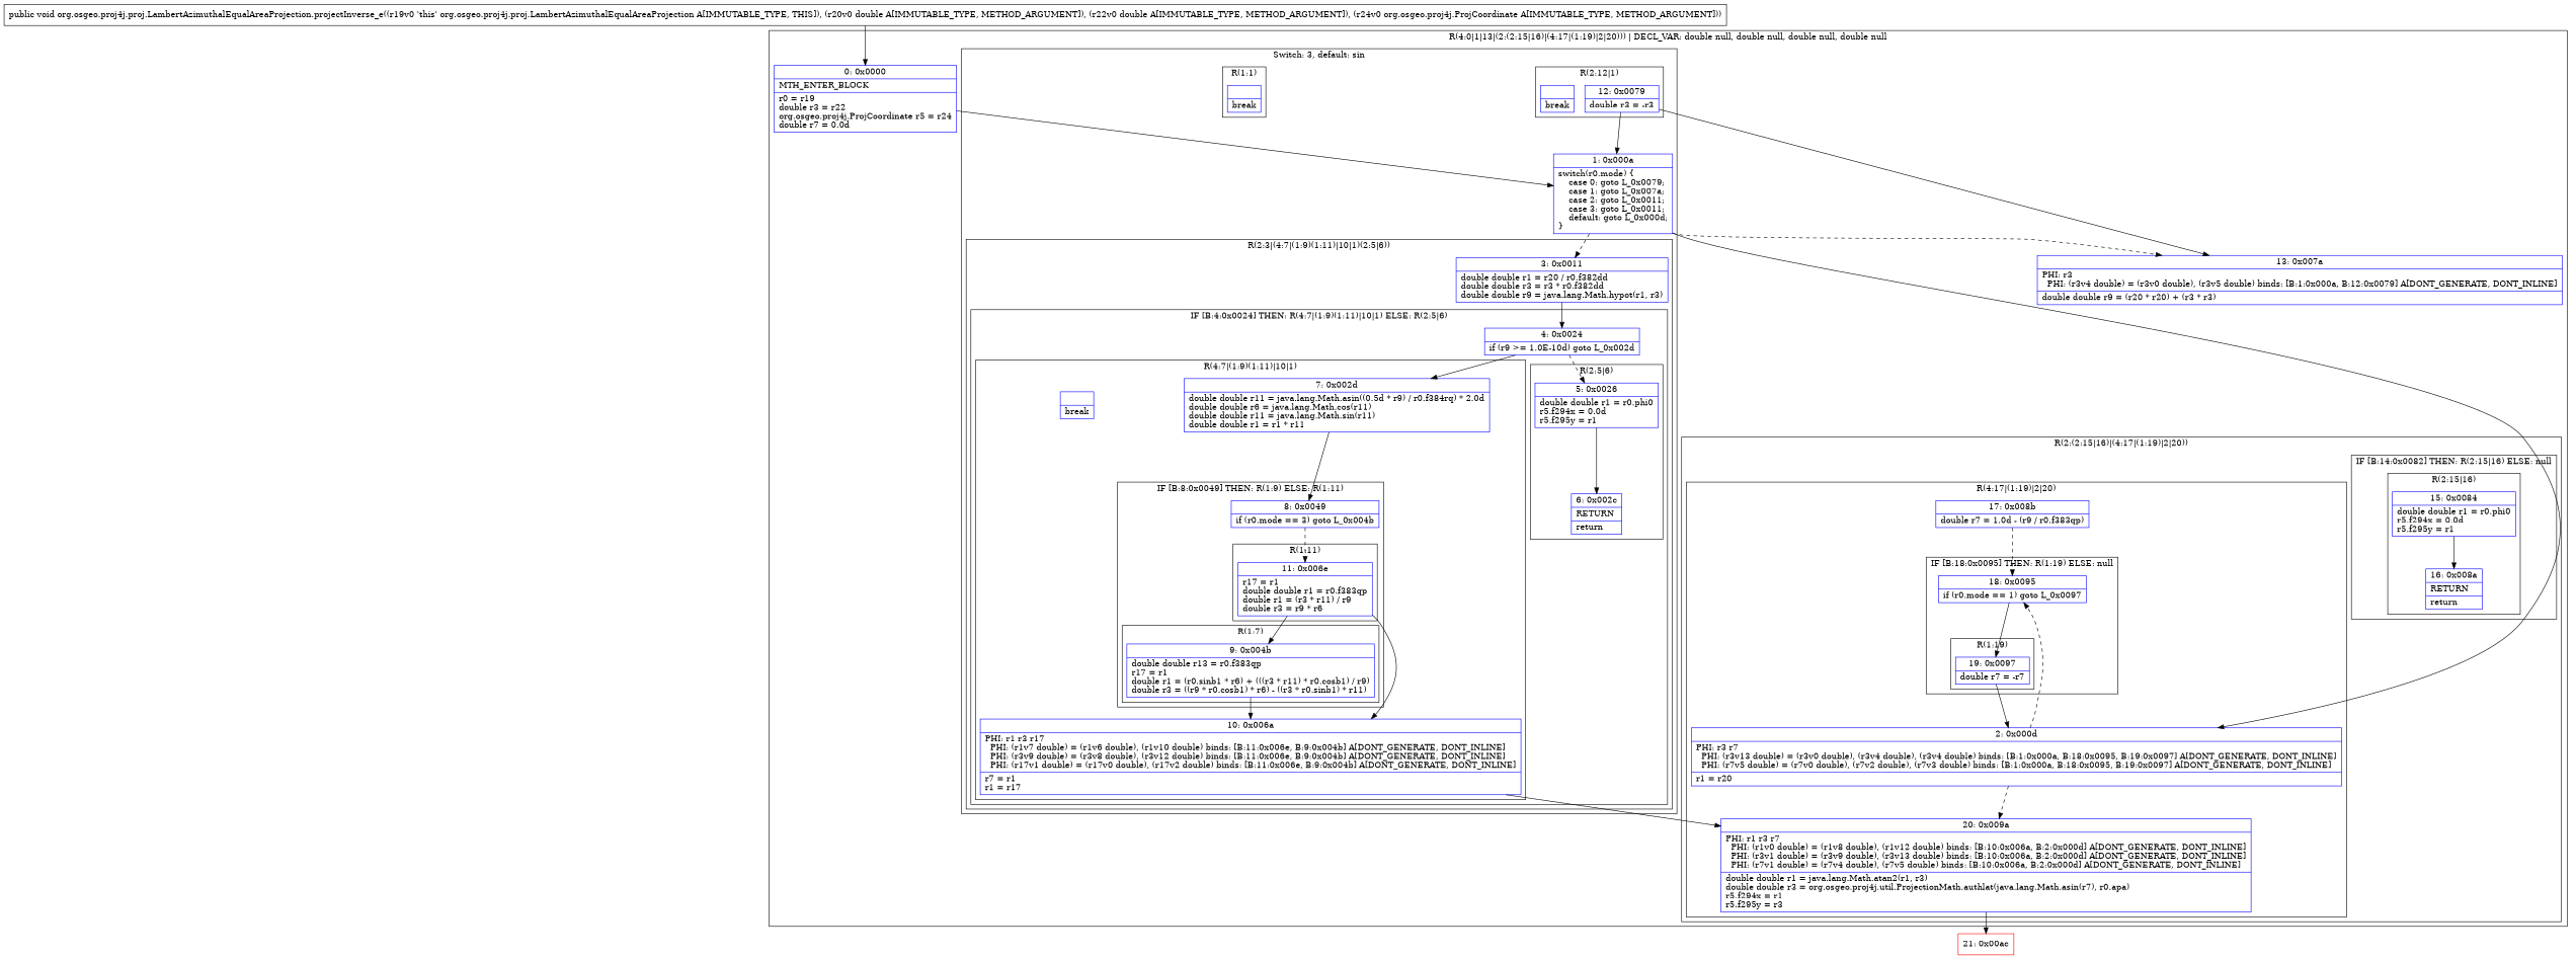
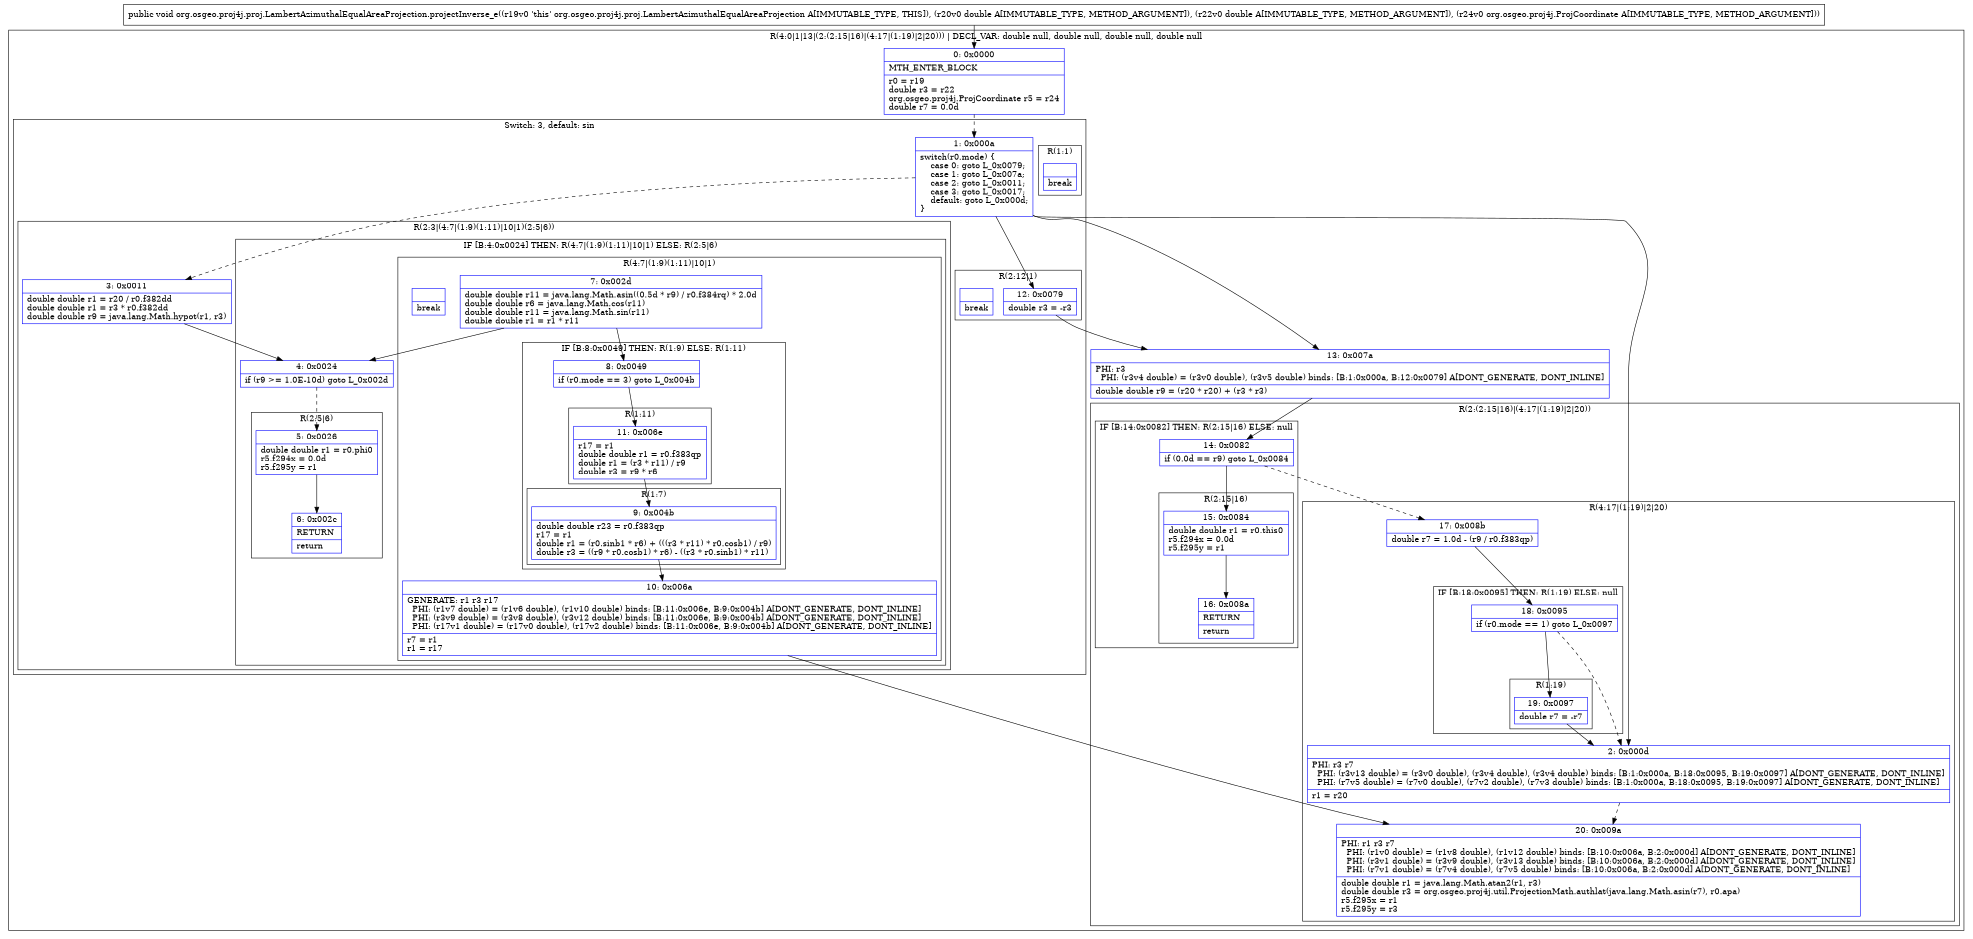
  digraph {
    node [color=blue shape=record]
    n1 [label="{12\:\ 0x0079|double r3 = \-r3\l}"]
    n2 [label="{|break\l}"]
    n3 [label="{|break\l}"]
-   n4 [label="{9\:\ 0x004b|double double r13 = r0.f383qp\lr17 = r1\ldouble r1 = (r0.sinb1 * r6) + (((r3 * r11) * r0.cosb1) \/ r9)\ldouble r3 = ((r9 * r0.cosb1) * r6) \- ((r3 * r0.sinb1) * r11)\l}"]
+   n4 [label="{9\:\ 0x004b|double double r23 = r0.f383qp\lr17 = r1\ldouble r1 = (r0.sinb1 * r6) + (((r3 * r11) * r0.cosb1) \/ r9)\ldouble r3 = ((r9 * r0.cosb1) * r6) \- ((r3 * r0.sinb1) * r11)\l}"]
    n5 [label="{11\:\ 0x006e|r17 = r1\ldouble double r1 = r0.f383qp\ldouble r1 = (r3 * r11) \/ r9\ldouble r3 = r9 * r6\l}"]
    n6 [label="{8\:\ 0x0049|if (r0.mode == 3) goto L_0x004b\l}"]
    n7 [label="{7\:\ 0x002d|double double r11 = java.lang.Math.asin((0.5d * r9) \/ r0.f384rq) * 2.0d\ldouble double r6 = java.lang.Math.cos(r11)\ldouble double r11 = java.lang.Math.sin(r11)\ldouble double r1 = r1 * r11\l}"]
-   n8 [label="{10\:\ 0x006a|PHI: r1 r3 r17 \l  PHI: (r1v7 double) = (r1v6 double), (r1v10 double) binds: [B:11:0x006e, B:9:0x004b] A[DONT_GENERATE, DONT_INLINE]\l  PHI: (r3v9 double) = (r3v8 double), (r3v12 double) binds: [B:11:0x006e, B:9:0x004b] A[DONT_GENERATE, DONT_INLINE]\l  PHI: (r17v1 double) = (r17v0 double), (r17v2 double) binds: [B:11:0x006e, B:9:0x004b] A[DONT_GENERATE, DONT_INLINE]\l|r7 = r1\lr1 = r17\l}"]
+   n8 [label="{10\:\ 0x006a|GENERATE: r1 r3 r17 \l  PHI: (r1v7 double) = (r1v6 double), (r1v10 double) binds: [B:11:0x006e, B:9:0x004b] A[DONT_GENERATE, DONT_INLINE]\l  PHI: (r3v9 double) = (r3v8 double), (r3v12 double) binds: [B:11:0x006e, B:9:0x004b] A[DONT_GENERATE, DONT_INLINE]\l  PHI: (r17v1 double) = (r17v0 double), (r17v2 double) binds: [B:11:0x006e, B:9:0x004b] A[DONT_GENERATE, DONT_INLINE]\l|r7 = r1\lr1 = r17\l}"]
    n9 [label="{|break\l}"]
    n10 [label="{5\:\ 0x0026|double double r1 = r0.phi0\lr5.f294x = 0.0d\lr5.f295y = r1\l}"]
    n11 [label="{6\:\ 0x002c|RETURN\l|return\l}"]
    n12 [label="{4\:\ 0x0024|if (r9 \>= 1.0E\-10d) goto L_0x002d\l}"]
-   n13 [label="{3\:\ 0x0011|double double r1 = r20 \/ r0.f382dd\ldouble double r3 = r3 * r0.f382dd\ldouble double r9 = java.lang.Math.hypot(r1, r3)\l}"]
-   n14 [label="{1\:\ 0x000a|switch(r0.mode) \{\l    case 0: goto L_0x0079;\l    case 1: goto L_0x007a;\l    case 2: goto L_0x0011;\l    case 3: goto L_0x0011;\l    default: goto L_0x000d;\l\}\l}"]
-   n15 [label="{15\:\ 0x0084|double double r1 = r0.phi0\lr5.f294x = 0.0d\lr5.f295y = r1\l}"]
+   n13 [label="{3\:\ 0x0011|double double r1 = r20 \/ r0.f382dd\ldouble double r1 = r3 * r0.f382dd\ldouble double r9 = java.lang.Math.hypot(r1, r3)\l}"]
+   n14 [label="{1\:\ 0x000a|switch(r0.mode) \{\l    case 0: goto L_0x0079;\l    case 1: goto L_0x007a;\l    case 2: goto L_0x0011;\l    case 3: goto L_0x0017;\l    default: goto L_0x000d;\l\}\l}"]
+   n15 [label="{15\:\ 0x0084|double double r1 = r0.this0\lr5.f294x = 0.0d\lr5.f295y = r1\l}"]
    n16 [label="{16\:\ 0x008a|RETURN\l|return\l}"]
+   n17 [label="{14\:\ 0x0082|if (0.0d == r9) goto L_0x0084\l}"]
    n18 [label="{19\:\ 0x0097|double r7 = \-r7\l}"]
    n19 [label="{18\:\ 0x0095|if (r0.mode == 1) goto L_0x0097\l}"]
    n20 [label="{17\:\ 0x008b|double r7 = 1.0d \- (r9 \/ r0.f383qp)\l}"]
    n21 [label="{2\:\ 0x000d|PHI: r3 r7 \l  PHI: (r3v13 double) = (r3v0 double), (r3v4 double), (r3v4 double) binds: [B:1:0x000a, B:18:0x0095, B:19:0x0097] A[DONT_GENERATE, DONT_INLINE]\l  PHI: (r7v5 double) = (r7v0 double), (r7v2 double), (r7v3 double) binds: [B:1:0x000a, B:18:0x0095, B:19:0x0097] A[DONT_GENERATE, DONT_INLINE]\l|r1 = r20\l}"]
-   n22 [label="{20\:\ 0x009a|PHI: r1 r3 r7 \l  PHI: (r1v0 double) = (r1v8 double), (r1v12 double) binds: [B:10:0x006a, B:2:0x000d] A[DONT_GENERATE, DONT_INLINE]\l  PHI: (r3v1 double) = (r3v9 double), (r3v13 double) binds: [B:10:0x006a, B:2:0x000d] A[DONT_GENERATE, DONT_INLINE]\l  PHI: (r7v1 double) = (r7v4 double), (r7v5 double) binds: [B:10:0x006a, B:2:0x000d] A[DONT_GENERATE, DONT_INLINE]\l|double double r1 = java.lang.Math.atan2(r1, r3)\ldouble double r3 = org.osgeo.proj4j.util.ProjectionMath.authlat(java.lang.Math.asin(r7), r0.apa)\lr5.f294x = r1\lr5.f295y = r3\l}"]
+   n22 [label="{20\:\ 0x009a|PHI: r1 r3 r7 \l  PHI: (r1v0 double) = (r1v8 double), (r1v12 double) binds: [B:10:0x006a, B:2:0x000d] A[DONT_GENERATE, DONT_INLINE]\l  PHI: (r3v1 double) = (r3v9 double), (r3v13 double) binds: [B:10:0x006a, B:2:0x000d] A[DONT_GENERATE, DONT_INLINE]\l  PHI: (r7v1 double) = (r7v4 double), (r7v5 double) binds: [B:10:0x006a, B:2:0x000d] A[DONT_GENERATE, DONT_INLINE]\l|double double r1 = java.lang.Math.atan2(r1, r3)\ldouble double r3 = org.osgeo.proj4j.util.ProjectionMath.authlat(java.lang.Math.asin(r7), r0.apa)\lr5.f295x = r1\lr5.f295y = r3\l}"]
    n23 [label="{0\:\ 0x0000|MTH_ENTER_BLOCK\l|r0 = r19\ldouble r3 = r22\lorg.osgeo.proj4j.ProjCoordinate r5 = r24\ldouble r7 = 0.0d\l}"]
    n24 [label="{13\:\ 0x007a|PHI: r3 \l  PHI: (r3v4 double) = (r3v0 double), (r3v5 double) binds: [B:1:0x000a, B:12:0x0079] A[DONT_GENERATE, DONT_INLINE]\l|double double r9 = (r20 * r20) + (r3 * r3)\l}"]
-   n25 [color=red label="{21\:\ 0x00ac}"]
    n26 [label="{public void org.osgeo.proj4j.proj.LambertAzimuthalEqualAreaProjection.projectInverse_e((r19v0 'this' org.osgeo.proj4j.proj.LambertAzimuthalEqualAreaProjection A[IMMUTABLE_TYPE, THIS]), (r20v0 double A[IMMUTABLE_TYPE, METHOD_ARGUMENT]), (r22v0 double A[IMMUTABLE_TYPE, METHOD_ARGUMENT]), (r24v0 org.osgeo.proj4j.ProjCoordinate A[IMMUTABLE_TYPE, METHOD_ARGUMENT])) }" color=""]
    subgraph cluster_1 {
      label="R(4:0|1|13|(2:(2:15|16)|(4:17|(1:19)|2|20))) | DECL_VAR: double null, double null, double null, double null\l"
      n23
      n24
      subgraph cluster_2 {
        label="Switch: 3, default: sin"
        n14
        subgraph cluster_3 {
          label="R(2:12|1)"
          n1
          n2
        }
        subgraph cluster_4 {
          label="R(1:1)"
          n3
        }
        subgraph cluster_5 {
          label="R(2:3|(4:7|(1:9)(1:11)|10|1)(2:5|6))"
          n13
          subgraph cluster_6 {
            label="IF [B:4:0x0024] THEN: R(4:7|(1:9)(1:11)|10|1) ELSE: R(2:5|6)"
            n12
            subgraph cluster_7 {
              label="R(4:7|(1:9)(1:11)|10|1)"
              n7
              n8
              n9
              subgraph cluster_8 {
                label="IF [B:8:0x0049] THEN: R(1:9) ELSE: R(1:11)"
                n6
                subgraph cluster_9 {
                  label="R(1:7)"
                  n4
                }
                subgraph cluster_10 {
                  label="R(1:11)"
                  n5
                }
              }
            }
            subgraph cluster_11 {
              label="R(2:5|6)"
              n10
              n11
            }
          }
        }
      }
      subgraph cluster_12 {
        label="R(2:(2:15|16)|(4:17|(1:19)|2|20))"
        subgraph cluster_13 {
          label="IF [B:14:0x0082] THEN: R(2:15|16) ELSE: null"
+         n17
          subgraph cluster_14 {
            label="R(2:15|16)"
            n15
            n16
          }
        }
        subgraph cluster_15 {
          label="R(4:17|(1:19)|2|20)"
          n20
          n21
          n22
          subgraph cluster_16 {
            label="IF [B:18:0x0095] THEN: R(1:19) ELSE: null"
            n19
            subgraph cluster_17 {
              label="R(1:19)"
              n18
            }
          }
        }
      }
    }
    n1 -> n24
    n4 -> n8
    n5 -> n4
-   n5 -> n8
-   n6 -> n5 [style=dashed]
+   n6 -> n5 [style=solid]
    n7 -> n6
    n8 -> n22
    n10 -> n11
-   n12 -> n7
+   n7 -> n12
    n12 -> n10 [style=dashed]
    n13 -> n12
-   n1 -> n14
+   n14 -> n1
    n14 -> n13 [style=dashed]
    n14 -> n21
-   n14 -> n24 [style=dashed]
+   n14 -> n24
    n15 -> n16
+   n17 -> n15
+   n17 -> n20 [style=dashed]
    n18 -> n21
    n19 -> n18
-   n21 -> n19 [style=dashed]
-   n20 -> n19 [style=dashed]
+   n19 -> n21 [style=dashed]
+   n20 -> n19
    n21 -> n22 [style=dashed]
-   n22 -> n25
-   n23 -> n14
+   n23 -> n14 [style=dashed]
+   n24 -> n17
    n26 -> n23
  }
